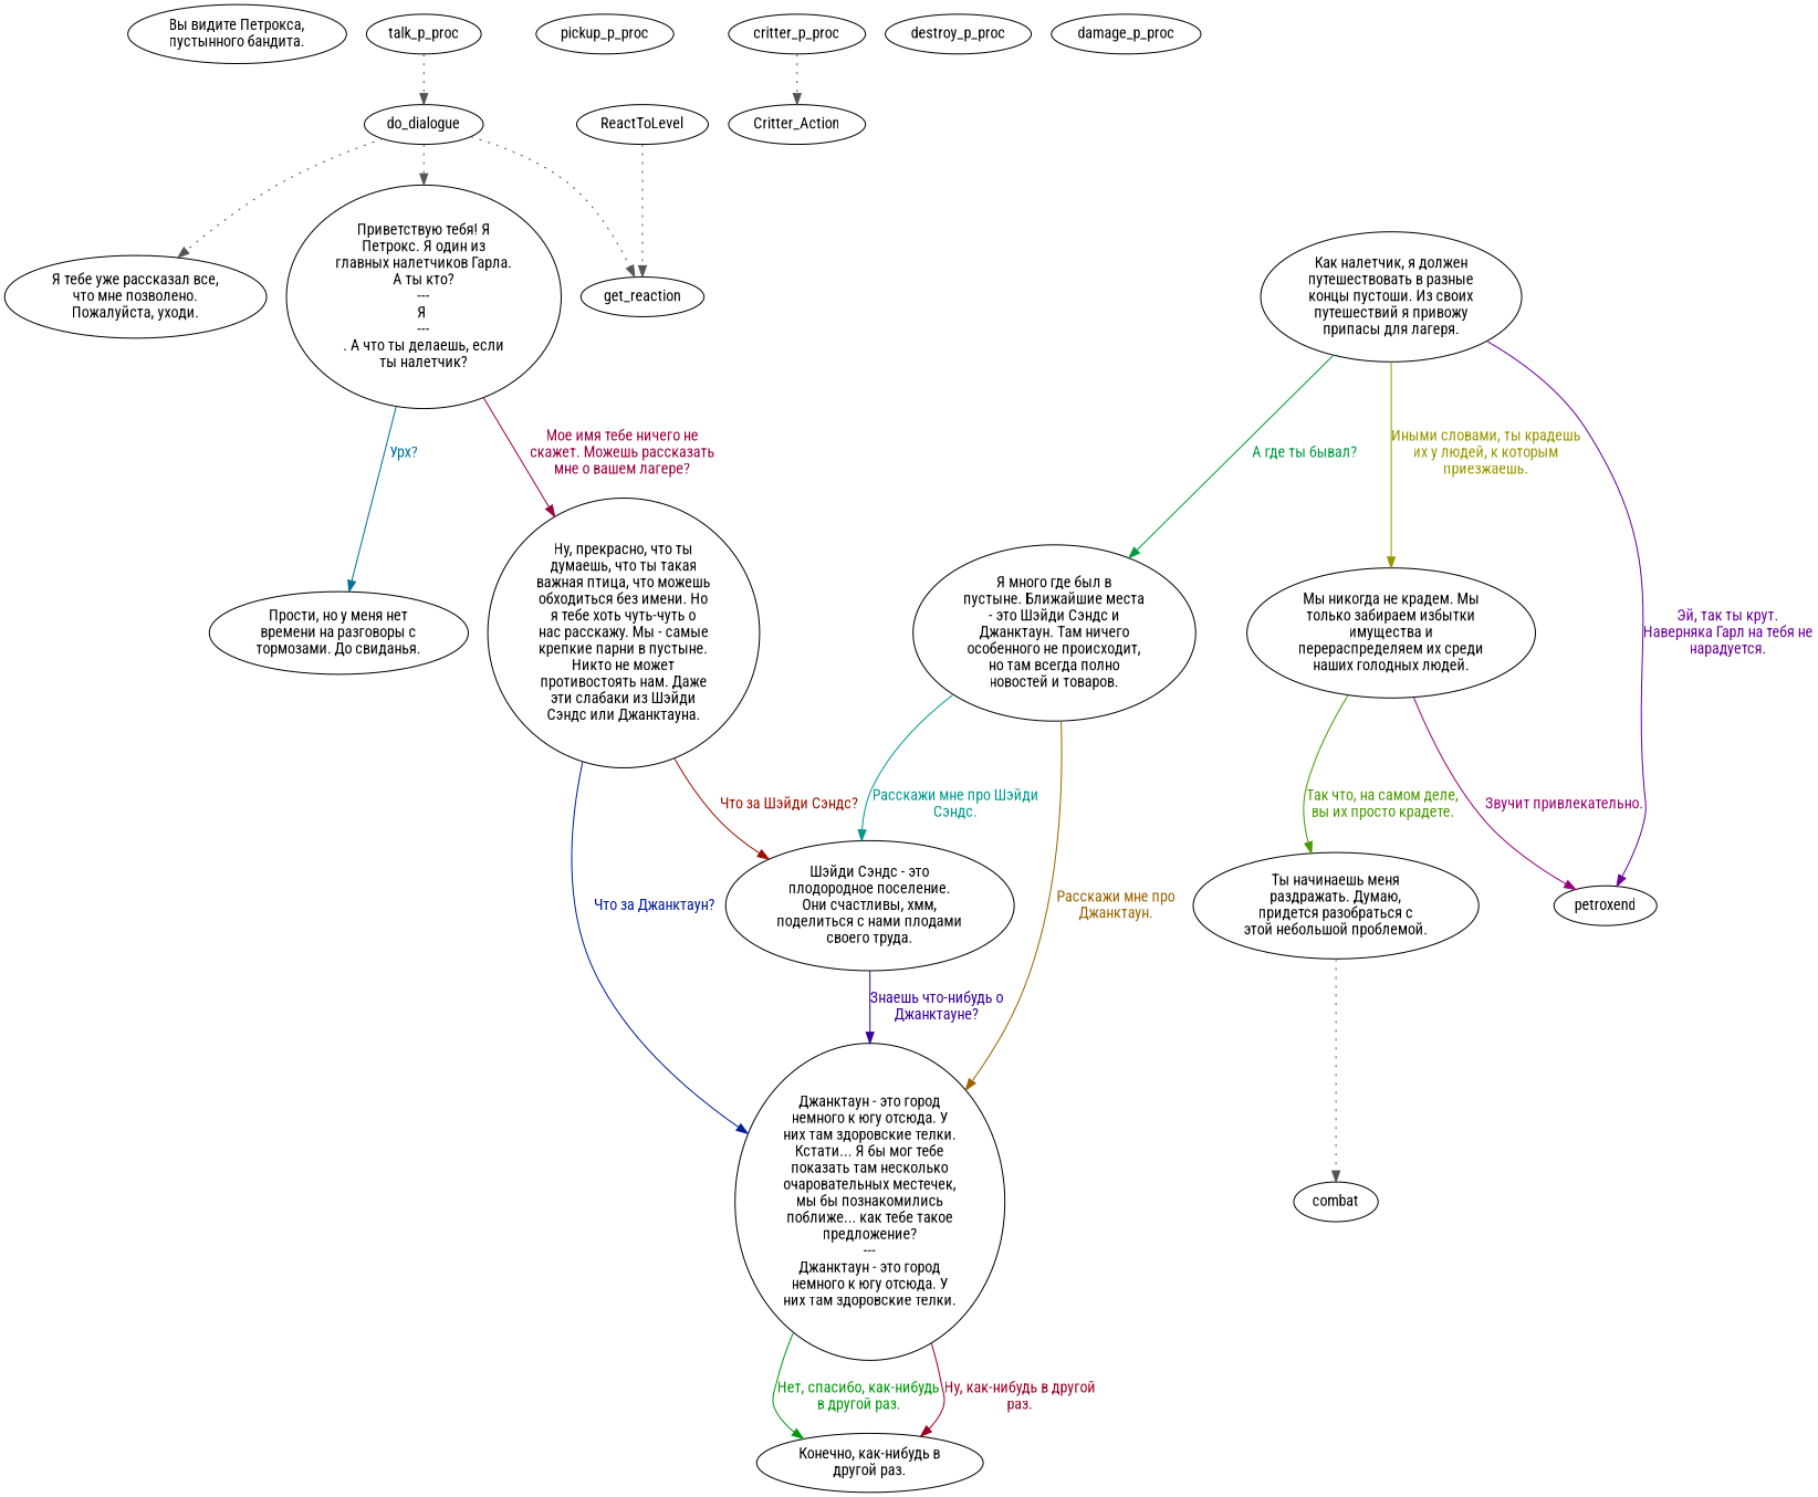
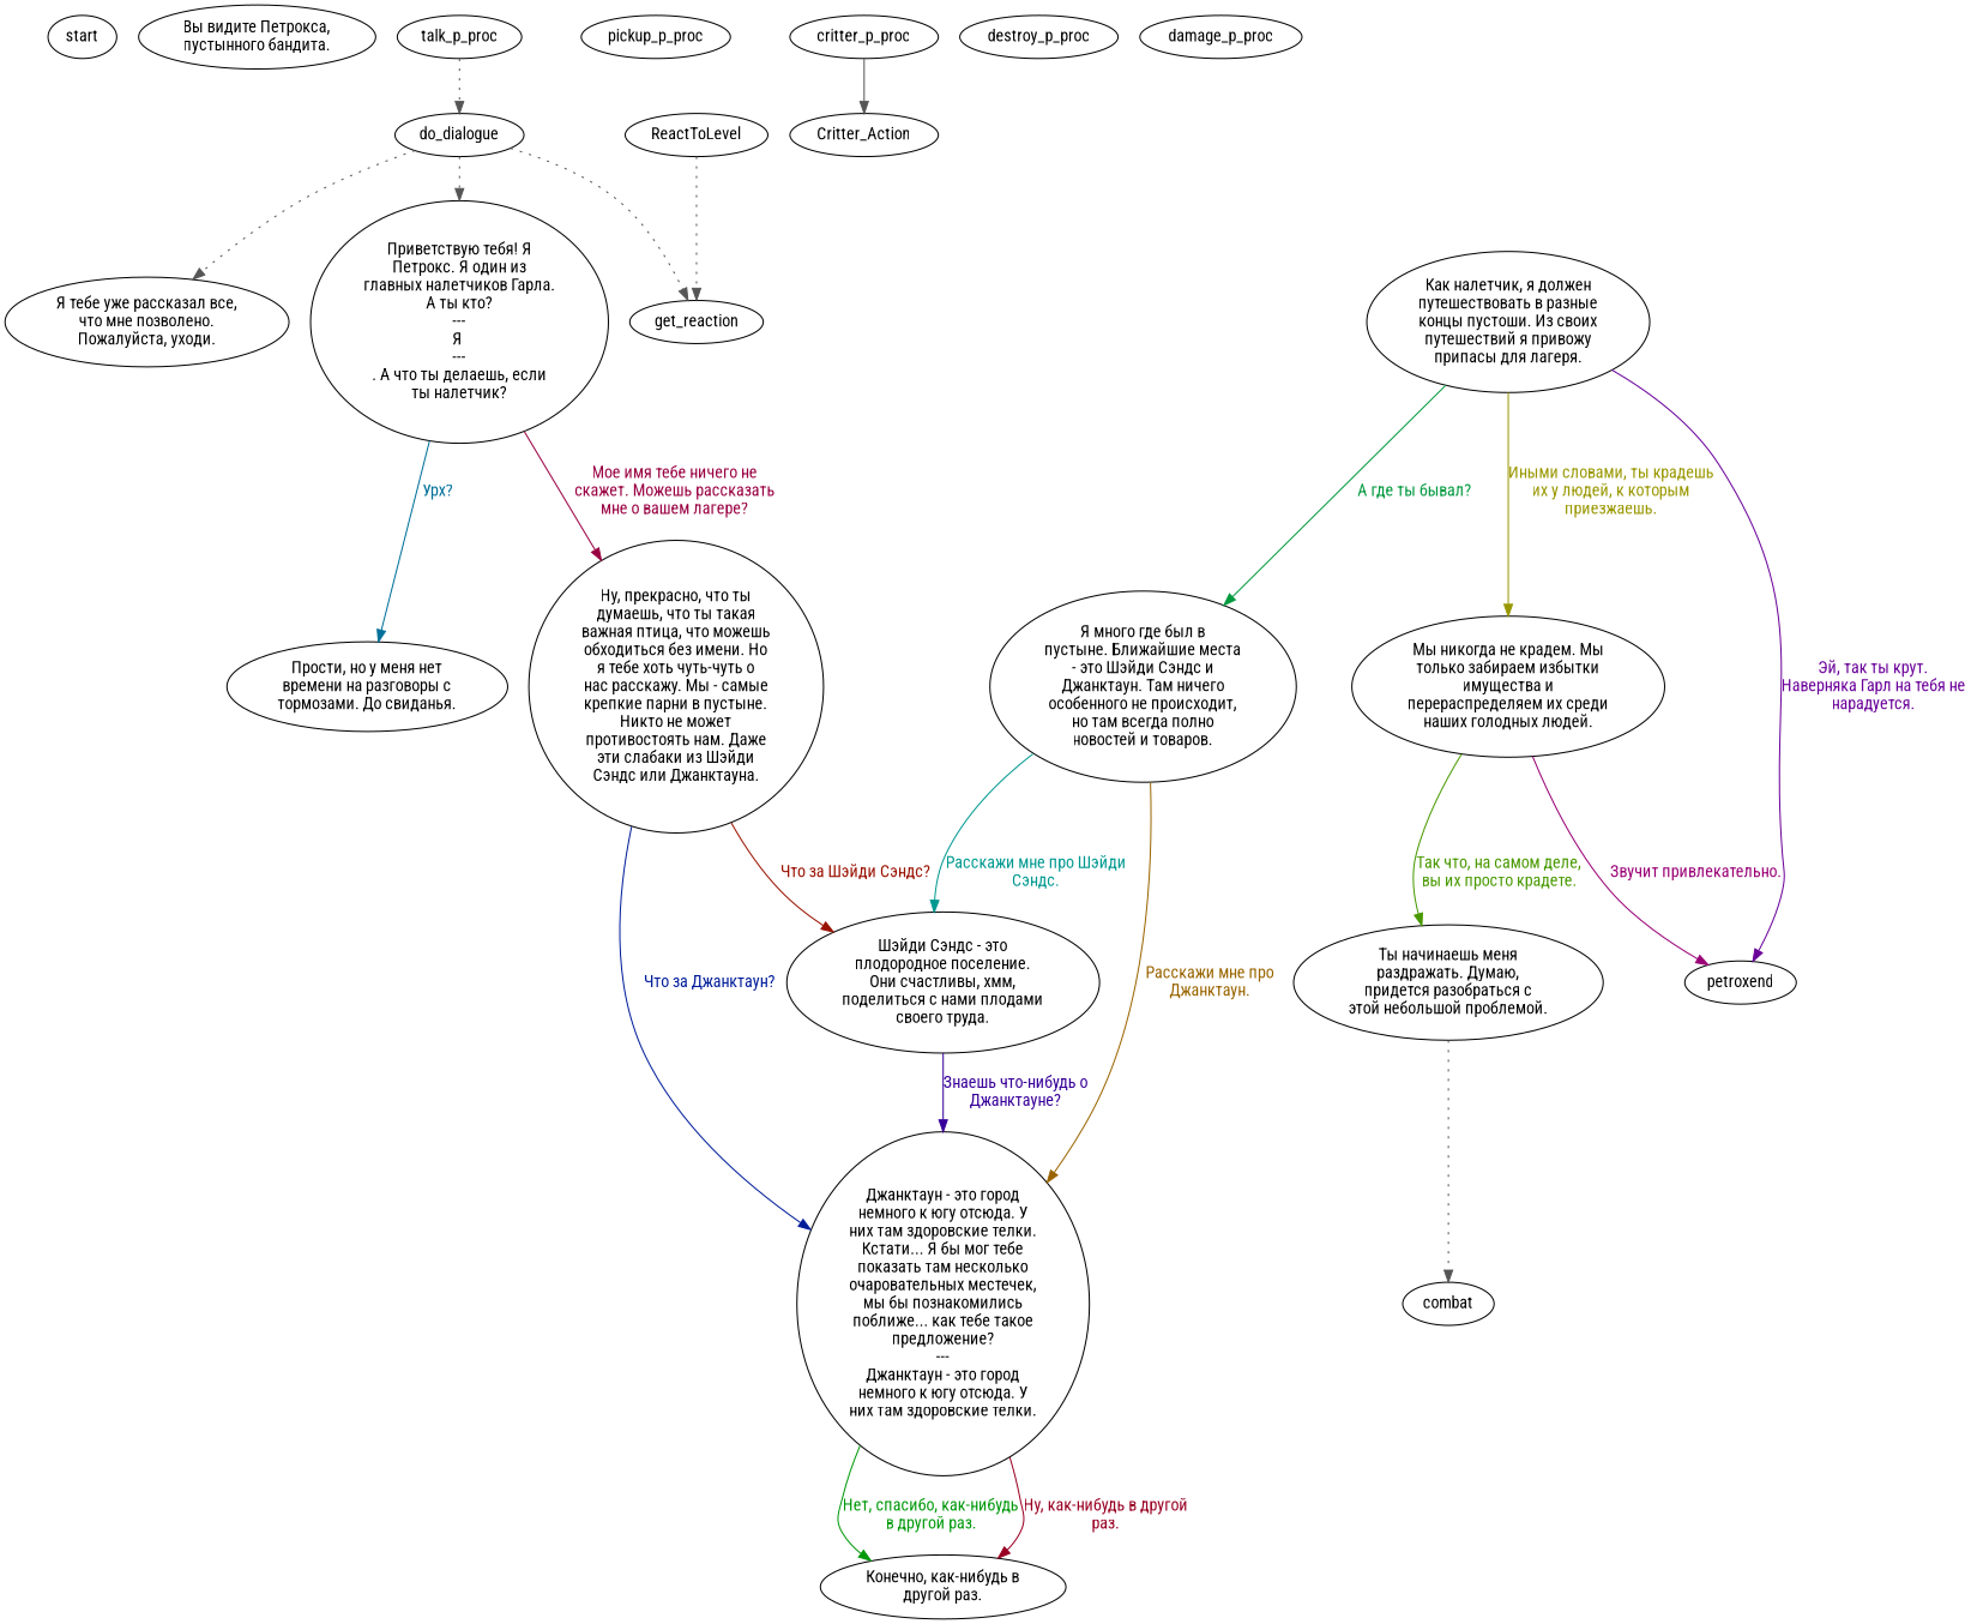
  digraph {
    fontname="Roboto Condensed"
    node [color="#000000" fillcolor="#FFFFFF" fontname="Roboto Condensed" style=filled]
    edge [color="#555555" fontname="Roboto Condensed"]
+   start
    n2 [label="Вы видите Петрокса,\nпустынного бандита."]
    talk_p_proc
    do_dialogue
    get_reaction
    n6 [label="Я тебе уже рассказал все,\nчто мне позволено.\nПожалуйста, уходи."]
    n7 [label="Приветствую тебя! Я\nПетрокс. Я один из\nглавных налетчиков Гарла.\nА ты кто?\n---\nЯ \n---\n. А что ты делаешь, если\nты налетчик?"]
    n8 [label="Ну, прекрасно, что ты\nдумаешь, что ты такая\nважная птица, что можешь\nобходиться без имени. Но\nя тебе хоть чуть-чуть о\nнас расскажу. Мы - самые\nкрепкие парни в пустыне.\nНикто не может\nпротивостоять нам. Даже\nэти слабаки из Шэйди\nСэндс или Джанктауна."]
    n9 [label="Прости, но у меня нет\nвремени на разговоры с\nтормозами. До свиданья."]
    pickup_p_proc
    critter_p_proc
    Critter_Action
    destroy_p_proc
    damage_p_proc
    ReactToLevel
    n16 [label="Шэйди Сэндс - это\nплодородное поселение.\nОни счастливы, хмм,\nподелиться с нами плодами\nсвоего труда."]
    n17 [label="Джанктаун - это город\nнемного к югу отсюда. У\nних там здоровские телки.\nКстати... Я бы мог тебе\nпоказать там несколько\nочаровательных местечек,\nмы бы познакомились\nпоближе... как тебе такое\nпредложение?\n---\nДжанктаун - это город\nнемного к югу отсюда. У\nних там здоровские телки."]
    n18 [label="Конечно, как-нибудь в\nдругой раз."]
    n19 [label="Как налетчик, я должен\nпутешествовать в разные\nконцы пустоши. Из своих\nпутешествий я привожу\nприпасы для лагеря."]
    n20 [label="Мы никогда не крадем. Мы\nтолько забираем избытки\nимущества и\nперераспределяем их среди\nнаших голодных людей."]
    petroxend
    n22 [label="Я много где был в\nпустыне. Ближайшие места\n- это Шэйди Сэндс и\nДжанктаун. Там ничего\nособенного не происходит,\nно там всегда полно\nновостей и товаров."]
    n23 [label="Ты начинаешь меня\nраздражать. Думаю,\nпридется разобраться с\nэтой небольшой проблемой."]
    combat
    talk_p_proc -> do_dialogue [style=dotted]
    do_dialogue -> get_reaction [style=dotted]
    do_dialogue -> n6 [style=dotted]
    do_dialogue -> n7 [style=dotted]
    n7 -> n8 [color="#990042" fontcolor="#990042" label="Мое имя тебе ничего не\nскажет. Можешь рассказать\nмне о вашем лагере?"]
    n7 -> n9 [color="#006F99" fontcolor="#006F99" label="Урх?"]
    n8 -> n16 [color="#991100" fontcolor="#991100" label="Что за Шэйди Сэндс?"]
    n8 -> n17 [color="#001C99" fontcolor="#001C99" label="Что за Джанктаун?"]
-   critter_p_proc -> Critter_Action [style=dotted]
+   critter_p_proc -> Critter_Action [style=solid]
    ReactToLevel -> get_reaction [style=dotted]
    n16 -> n17 [color="#370099" fontcolor="#370099" label="Знаешь что-нибудь о\nДжанктауне?"]
    n17 -> n18 [color="#00990A" fontcolor="#00990A" label="Нет, спасибо, как-нибудь\nв другой раз."]
    n17 -> n18 [color="#990022" fontcolor="#990022" label="Ну, как-нибудь в другой\nраз."]
    n19 -> n20 [color="#999700" fontcolor="#999700" label="Иными словами, ты крадешь\nих у людей, к которым\nприезжаешь."]
    n19 -> petroxend [color="#6A0099" fontcolor="#6A0099" label="Эй, так ты крут.\nНаверняка Гарл на тебя не\nнарадуется."]
    n19 -> n22 [color="#00993E" fontcolor="#00993E" label="А где ты бывал?"]
    n20 -> petroxend [color="#990075" fontcolor="#990075" label="Звучит привлекательно."]
    n20 -> n23 [color="#489900" fontcolor="#489900" label="Так что, на самом деле,\nвы их просто крадете."]
    n22 -> n16 [color="#009990" fontcolor="#009990" label="Расскажи мне про Шэйди\nСэндс."]
    n22 -> n17 [color="#996400" fontcolor="#996400" label="Расскажи мне про\nДжанктаун."]
    n23 -> combat [style=dotted]
  }
